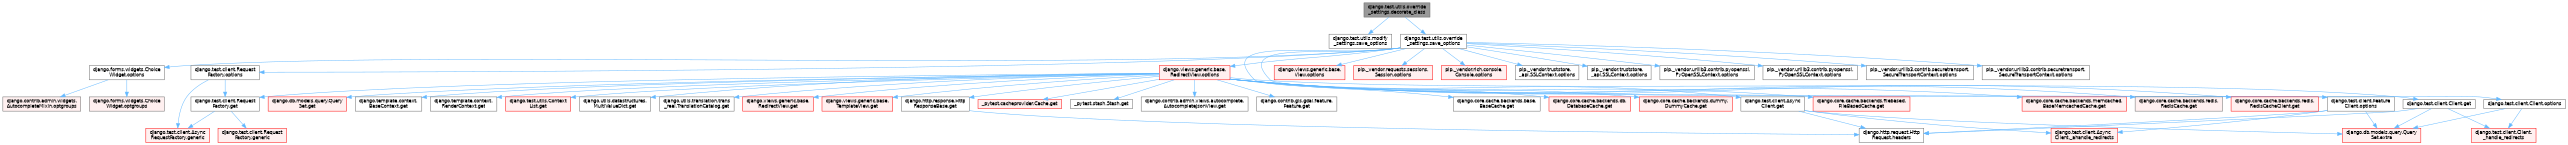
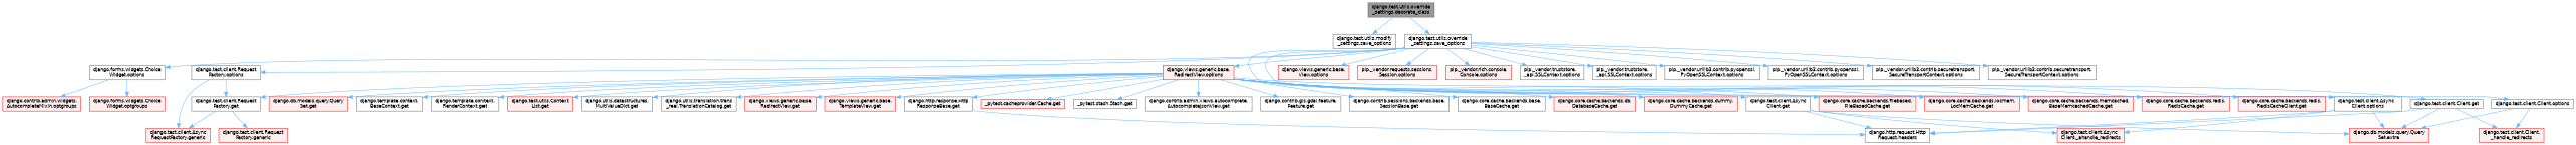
  digraph {
    rankdir=TB
    node [color=grey40 fillcolor=white fontname=Helvetica fontsize=10 shape=box style=filled]
    edge [color=steelblue1 fontname=Helvetica fontsize=10 labelfontname=Helvetica labelfontsize=10 style=solid]
    n1 [color=gray40 fillcolor=grey60 fontcolor=black height=0.2 label="django.test.utils.override\l_settings.decorate_class" width=0.4]
    n2 [height=0.2 label="django.test.utils.modify\l_settings.save_options" width=0.4]
    n3 [height=0.2 label="django.test.utils.override\l_settings.save_options" width=0.4]
    n4 [height=0.2 label="django.forms.widgets.Choice\lWidget.options" width=0.4]
-   n5 [height=0.2 label="django.test.client.Feature\lClient.options" width=0.4]
+   n5 [height=0.2 label="django.test.client.Async\lClient.options" width=0.4]
    n6 [height=0.2 label="django.test.client.Client.options" width=0.4]
    n7 [height=0.2 label="django.test.client.Request\lFactory.options" width=0.4]
    n8 [color=red fillcolor="#FFF0F0" height=0.2 label="django.views.generic.base.\lRedirectView.options" width=0.4]
    n9 [color=red fillcolor="#FFF0F0" height=0.2 label="django.views.generic.base.\lView.options" width=0.4]
    n10 [color=red fillcolor="#FFF0F0" height=0.2 label="pip._vendor.requests.sessions.\lSession.options" width=0.4]
    n11 [color=red fillcolor="#FFF0F0" height=0.2 label="pip._vendor.rich.console.\lConsole.options" width=0.4]
    n12 [height=0.2 label="pip._vendor.truststore.\l_api.SSLContext.options" width=0.4]
    n13 [height=0.2 label="pip._vendor.truststore.\l_api.SSLContext.options" width=0.4]
    n14 [height=0.2 label="pip._vendor.urllib3.contrib.pyopenssl.\lPyOpenSSLContext.options" width=0.4]
    n15 [height=0.2 label="pip._vendor.urllib3.contrib.pyopenssl.\lPyOpenSSLContext.options" width=0.4]
    n16 [height=0.2 label="pip._vendor.urllib3.contrib.securetransport.\lSecureTransportContext.options" width=0.4]
    n17 [height=0.2 label="pip._vendor.urllib3.contrib.securetransport.\lSecureTransportContext.options" width=0.4]
-   n18 [fillcolor="#FFF0F0" height=0.2 label="django.contrib.admin.widgets.\lAutocompleteMixin.optgroups" width=0.4]
-   n19 [fillcolor="#FFF0F0" height=0.2 label="django.forms.widgets.Choice\lWidget.optgroups" width=0.4]
+   n18 [color=red fillcolor="#FFF0F0" height=0.2 label="django.contrib.admin.widgets.\lAutocompleteMixin.optgroups" width=0.4]
+   n19 [color=red fillcolor="#FFF0F0" height=0.2 label="django.forms.widgets.Choice\lWidget.optgroups" width=0.4]
    n20 [color=red fillcolor="#FFF0F0" height=0.2 label="django.test.client.Async\lClient._ahandle_redirects" width=0.4]
    n21 [color=red fillcolor="#FFF0F0" height=0.2 label="django.db.models.query.Query\lSet.extra" width=0.4]
    n22 [height=0.2 label="django.http.request.Http\lRequest.headers" width=0.4]
    n23 [color=red fillcolor="#FFF0F0" height=0.2 label="django.test.client.Client.\l_handle_redirects" width=0.4]
    n24 [color=red fillcolor="#FFF0F0" height=0.2 label="django.test.client.Async\lRequestFactory.generic" width=0.4]
    n25 [height=0.2 label="django.test.client.Request\lFactory.get" width=0.4]
    n26 [color=red fillcolor="#FFF0F0" height=0.2 label="_pytest.cacheprovider.Cache.get" width=0.4]
    n27 [height=0.2 label="_pytest.stash.Stash.get" width=0.4]
    n28 [height=0.2 label="django.contrib.admin.views.autocomplete.\lAutocompleteJsonView.get" width=0.4]
    n29 [height=0.2 label="django.contrib.gis.gdal.feature.\lFeature.get" width=0.4]
+   n30 [height=0.2 label="django.contrib.sessions.backends.base.\lSessionBase.get" width=0.4]
    n31 [height=0.2 label="django.core.cache.backends.base.\lBaseCache.get" width=0.4]
    n32 [color=red fillcolor="#FFF0F0" height=0.2 label="django.core.cache.backends.db.\lDatabaseCache.get" width=0.4]
    n33 [color=red fillcolor="#FFF0F0" height=0.2 label="django.core.cache.backends.dummy.\lDummyCache.get" width=0.4]
    n34 [color=red fillcolor="#FFF0F0" height=0.2 label="django.core.cache.backends.filebased.\lFileBasedCache.get" width=0.4]
+   n35 [color=red fillcolor="#FFF0F0" height=0.2 label="django.core.cache.backends.locmem.\lLocMemCache.get" width=0.4]
    n36 [color=red fillcolor="#FFF0F0" height=0.2 label="django.core.cache.backends.memcached.\lBaseMemcachedCache.get" width=0.4]
-   n37 [fillcolor="#FFF0F0" height=0.2 label="django.core.cache.backends.redis.\lRedisCache.get" width=0.4]
+   n37 [color=red fillcolor="#FFF0F0" height=0.2 label="django.core.cache.backends.redis.\lRedisCache.get" width=0.4]
    n38 [color=red fillcolor="#FFF0F0" height=0.2 label="django.core.cache.backends.redis.\lRedisCacheClient.get" width=0.4]
    n39 [color=red fillcolor="#FFF0F0" height=0.2 label="django.db.models.query.Query\lSet.get" width=0.4]
    n40 [height=0.2 label="django.http.response.Http\lResponseBase.get" width=0.4]
    n41 [height=0.2 label="django.template.context.\lBaseContext.get" width=0.4]
    n42 [height=0.2 label="django.template.context.\lRenderContext.get" width=0.4]
    n43 [height=0.2 label="django.test.client.Async\lClient.get" width=0.4]
    n44 [height=0.2 label="django.test.client.Client.get" width=0.4]
    n45 [color=red fillcolor="#FFF0F0" height=0.2 label="django.test.utils.Context\lList.get" width=0.4]
    n46 [height=0.2 label="django.utils.datastructures.\lMultiValueDict.get" width=0.4]
    n47 [height=0.2 label="django.utils.translation.trans\l_real.TranslationCatalog.get" width=0.4]
    n48 [color=red fillcolor="#FFF0F0" height=0.2 label="django.views.generic.base.\lRedirectView.get" width=0.4]
    n49 [color=red fillcolor="#FFF0F0" height=0.2 label="django.views.generic.base.\lTemplateView.get" width=0.4]
    n50 [color=red fillcolor="#FFF0F0" height=0.2 label="django.test.client.Request\lFactory.generic" width=0.4]
    n1 -> n2
    n1 -> n3
    n3 -> n4
    n3 -> n5
    n3 -> n6
    n3 -> n7
    n3 -> n8
    n3 -> n9
    n3 -> n10
    n3 -> n11
    n3 -> n12
    n3 -> n13
    n3 -> n14
    n3 -> n15
    n3 -> n16
    n3 -> n17
    n4 -> n18
    n4 -> n19
    n5 -> n20
    n5 -> n21
    n5 -> n22
    n6 -> n21
    n6 -> n23
    n7 -> n24
    n7 -> n25
    n8 -> n25
    n8 -> n26
    n8 -> n27
    n8 -> n28
    n8 -> n29
+   n8 -> n30
    n8 -> n31
    n8 -> n32
    n8 -> n33
    n8 -> n34
+   n8 -> n35
    n8 -> n36
    n8 -> n37
    n8 -> n38
    n8 -> n39
    n8 -> n40
    n8 -> n41
    n8 -> n42
    n8 -> n43
    n8 -> n44
    n8 -> n45
    n8 -> n46
    n8 -> n47
    n8 -> n48
    n8 -> n49
    n25 -> n24
    n25 -> n50
    n40 -> n22
    n43 -> n20
    n43 -> n21
    n43 -> n22
    n44 -> n21
    n44 -> n22
    n44 -> n23
  }
